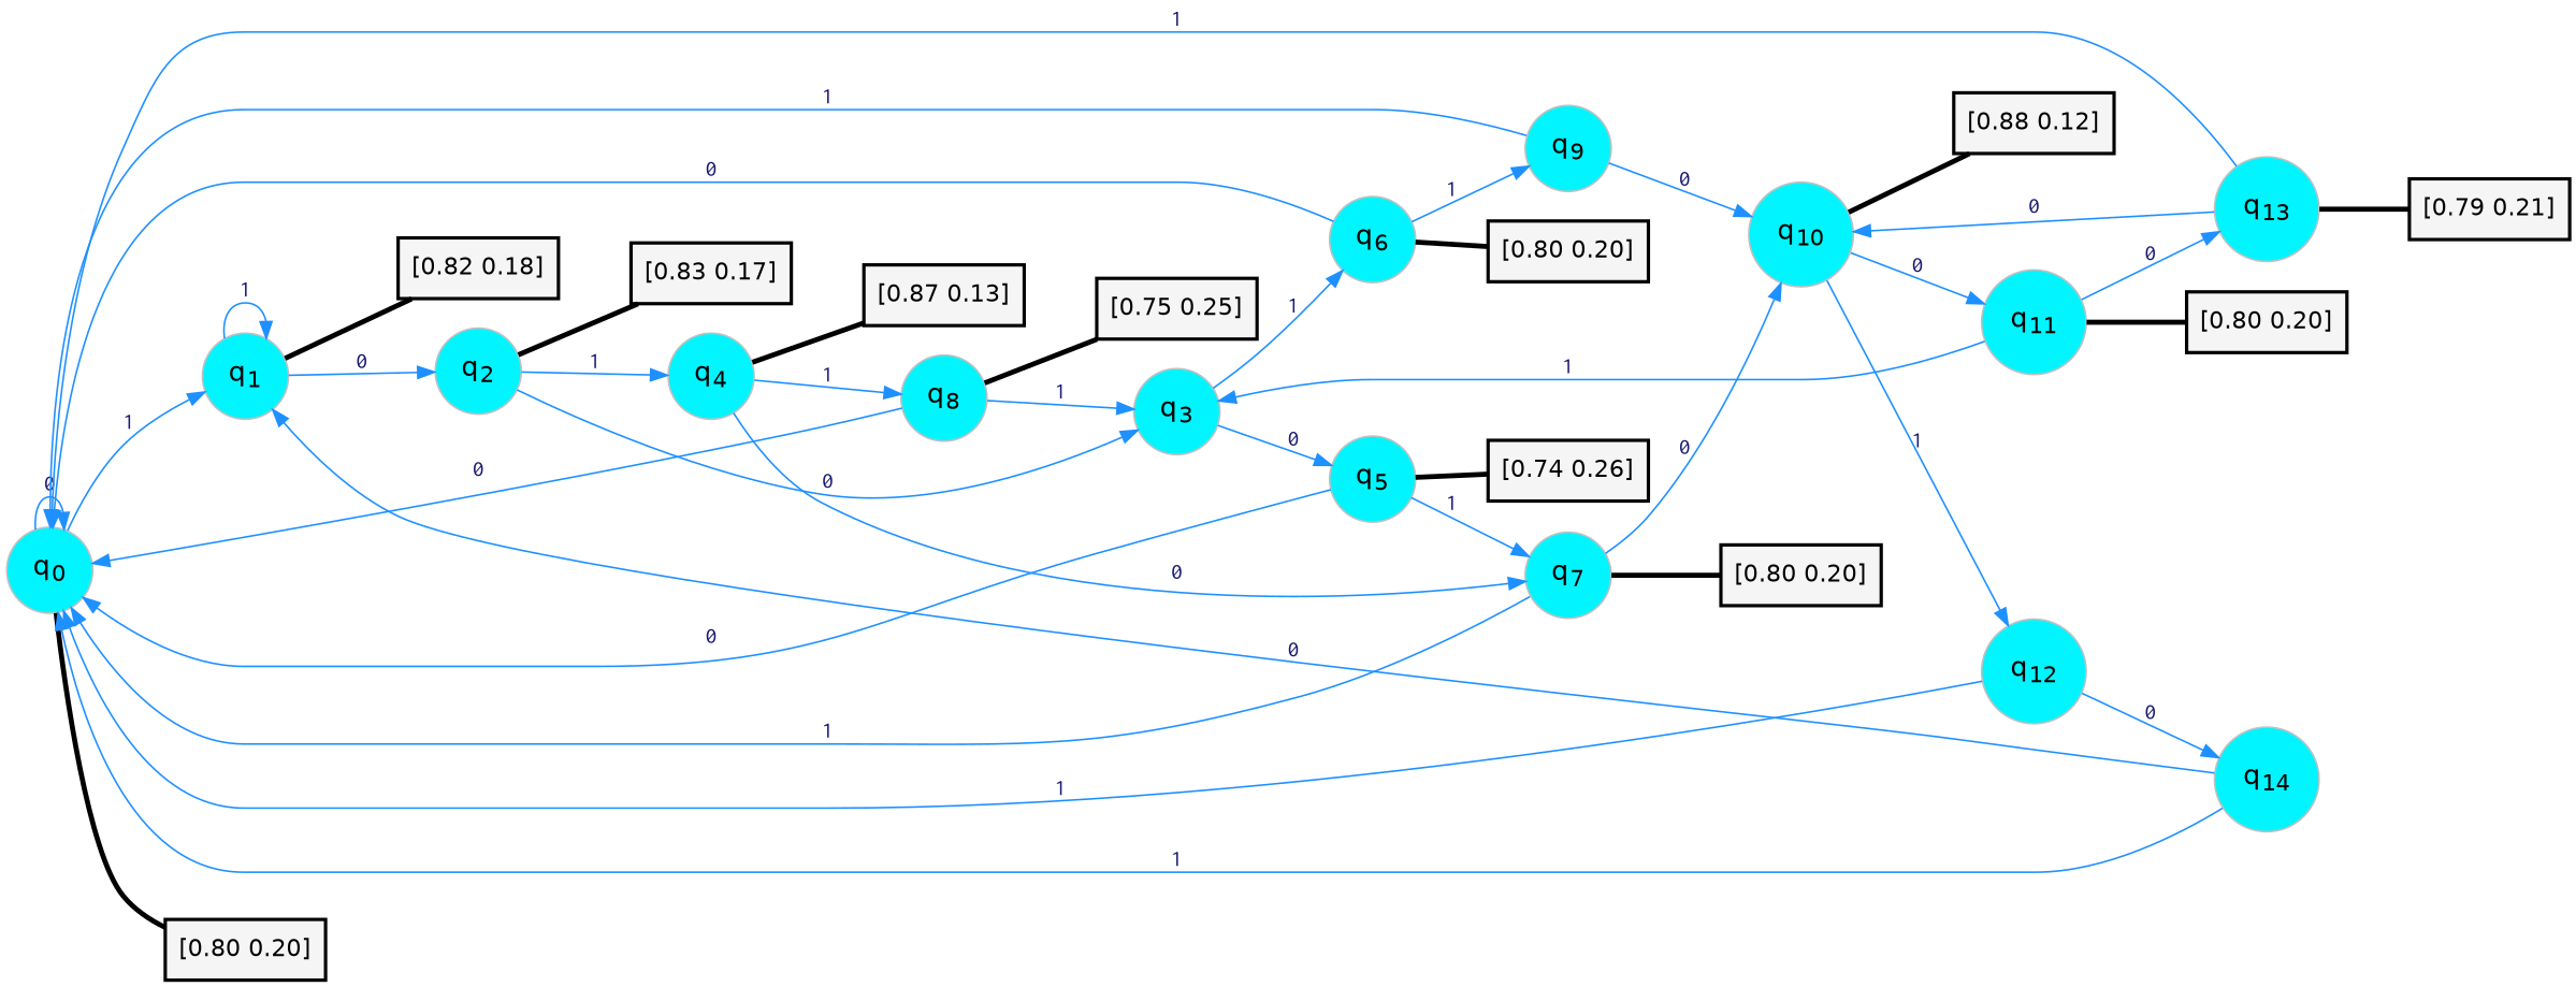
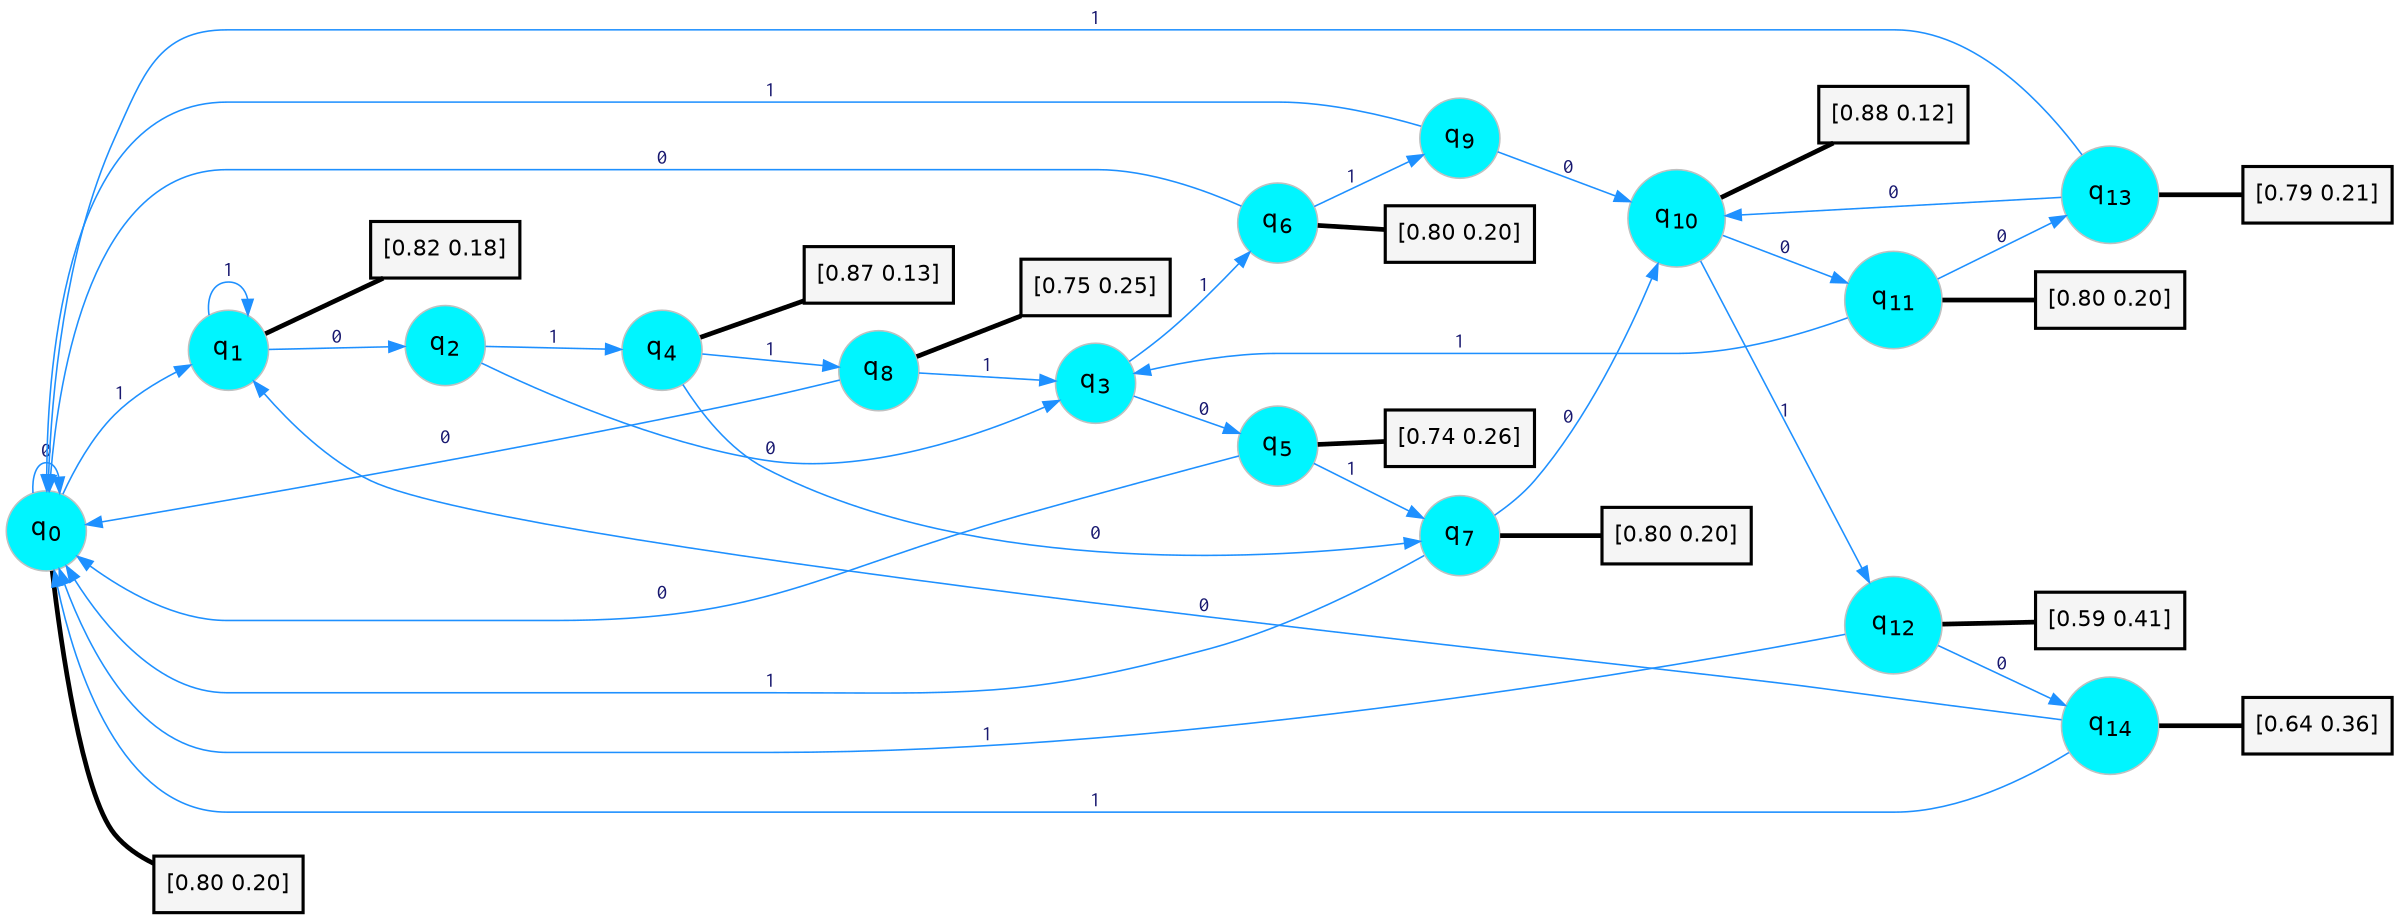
  digraph {
    rankdir=LR
    node [color=gray fillcolor=turquoise1 fontcolor=black fontname=Helvetica fontsize=16 fontweight=bold shape=circle style=filled]
    edge [arrowsize=1 color=dodgerblue1 fontcolor=midnightblue fontname=courier fontweight=bold penwidth=1 style=solid weight=20]
    n1 [label=<q<SUB>0</SUB>>]
    n2 [label=<q<SUB>1</SUB>>]
    n3 [color=black fillcolor=whitesmoke fontsize=14 label="[0.80 0.20]" penwidth=2 shape=box]
    n4 [label=<q<SUB>2</SUB>>]
    n5 [color=black fillcolor=whitesmoke fontsize=14 label="[0.82 0.18]" penwidth=2 shape=box]
    n6 [label=<q<SUB>3</SUB>>]
    n7 [label=<q<SUB>4</SUB>>]
-   n8 [color=black fillcolor=whitesmoke fontsize=14 label="[0.83 0.17]" penwidth=2 shape=box]
    n9 [label=<q<SUB>5</SUB>>]
    n10 [label=<q<SUB>6</SUB>>]
    n11 [label=<q<SUB>7</SUB>>]
    n12 [label=<q<SUB>8</SUB>>]
    n13 [color=black fillcolor=whitesmoke fontsize=14 label="[0.87 0.13]" penwidth=2 shape=box]
    n14 [color=black fillcolor=whitesmoke fontsize=14 label="[0.74 0.26]" penwidth=2 shape=box]
    n15 [label=<q<SUB>9</SUB>>]
    n16 [color=black fillcolor=whitesmoke fontsize=14 label="[0.80 0.20]" penwidth=2 shape=box]
    n17 [label=<q<SUB>10</SUB>>]
    n18 [color=black fillcolor=whitesmoke fontsize=14 label="[0.80 0.20]" penwidth=2 shape=box]
    n19 [color=black fillcolor=whitesmoke fontsize=14 label="[0.75 0.25]" penwidth=2 shape=box]
    n20 [label=<q<SUB>11</SUB>>]
    n21 [label=<q<SUB>12</SUB>>]
    n22 [color=black fillcolor=whitesmoke fontsize=14 label="[0.88 0.12]" penwidth=2 shape=box]
    n23 [label=<q<SUB>13</SUB>>]
    n24 [color=black fillcolor=whitesmoke fontsize=14 label="[0.80 0.20]" penwidth=2 shape=box]
    n25 [label=<q<SUB>14</SUB>>]
+   n26 [color=black fillcolor=whitesmoke fontsize=14 label="[0.59 0.41]" penwidth=2 shape=box]
    n27 [color=black fillcolor=whitesmoke fontsize=14 label="[0.79 0.21]" penwidth=2 shape=box]
+   n28 [color=black fillcolor=whitesmoke fontsize=14 label="[0.64 0.36]" penwidth=2 shape=box]
    n1 -> n1 [label=0]
    n1 -> n2 [label=1]
    n1 -> n3 [arrowhead=none color=black penwidth=3]
    n2 -> n2 [label=1]
    n2 -> n4 [label=0]
    n2 -> n5 [arrowhead=none color=black penwidth=3]
    n4 -> n6 [label=0]
    n4 -> n7 [label=1]
-   n4 -> n8 [arrowhead=none color=black penwidth=3]
    n6 -> n9 [label=0]
    n6 -> n10 [label=1]
    n7 -> n11 [label=0]
    n7 -> n12 [label=1]
    n7 -> n13 [arrowhead=none color=black penwidth=3]
    n9 -> n1 [label=0]
    n9 -> n11 [label=1]
    n9 -> n14 [arrowhead=none color=black penwidth=3]
    n10 -> n1 [label=0]
    n10 -> n15 [label=1]
    n10 -> n16 [arrowhead=none color=black penwidth=3]
    n11 -> n1 [label=1]
    n11 -> n17 [label=0]
    n11 -> n18 [arrowhead=none color=black penwidth=3]
    n12 -> n1 [label=0]
    n12 -> n6 [label=1]
    n12 -> n19 [arrowhead=none color=black penwidth=3]
    n15 -> n1 [label=1]
    n15 -> n17 [label=0]
    n17 -> n20 [label=0]
    n17 -> n21 [label=1]
    n17 -> n22 [arrowhead=none color=black penwidth=3]
    n20 -> n6 [label=1]
    n20 -> n23 [label=0]
    n20 -> n24 [arrowhead=none color=black penwidth=3]
    n21 -> n1 [label=1]
    n21 -> n25 [label=0]
+   n21 -> n26 [arrowhead=none color=black penwidth=3]
    n23 -> n1 [label=1]
    n23 -> n17 [label=0]
    n23 -> n27 [arrowhead=none color=black penwidth=3]
    n25 -> n1 [label=1]
    n25 -> n2 [label=0]
+   n25 -> n28 [arrowhead=none color=black penwidth=3]
  }
